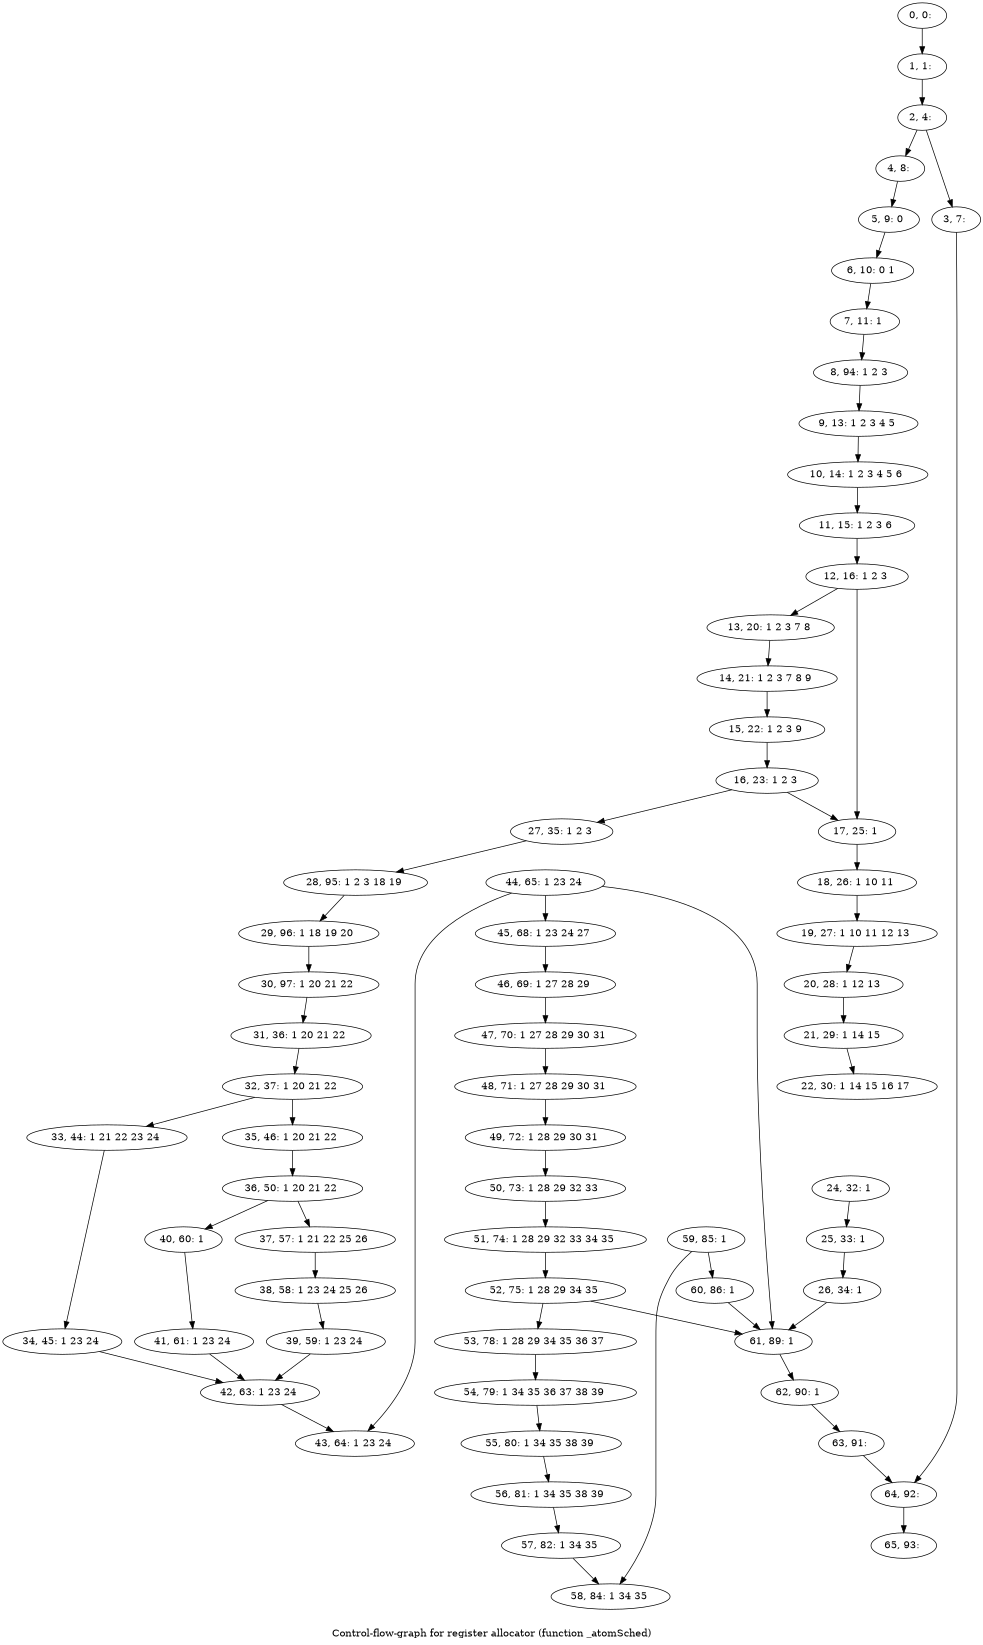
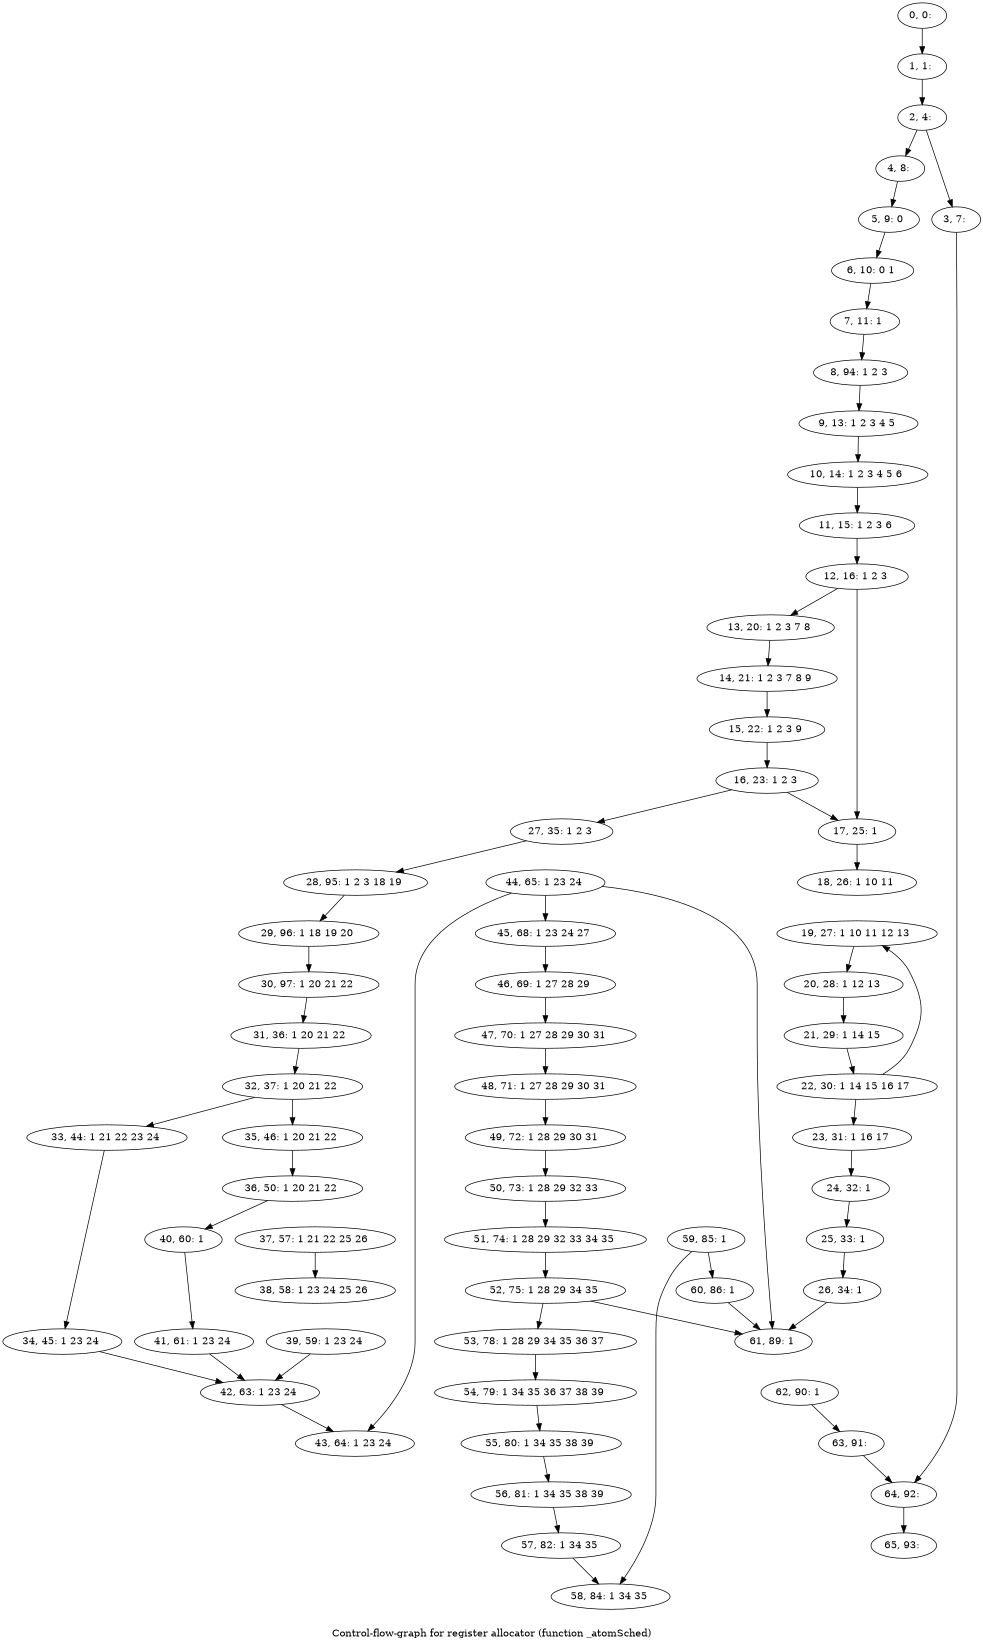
  digraph {
    label="Control-flow-graph for register allocator (function _atomSched)"
    n1 [label="0, 0: "]
    n2 [label="1, 1: "]
    n3 [label="2, 4: "]
    n4 [label="3, 7: "]
    n5 [label="4, 8: "]
    n6 [label="64, 92: "]
    n7 [label="5, 9: 0 "]
    n8 [label="65, 93: "]
    n9 [label="6, 10: 0 1 "]
    n10 [label="7, 11: 1 "]
    n11 [label="8, 94: 1 2 3 "]
    n12 [label="9, 13: 1 2 3 4 5 "]
    n13 [label="10, 14: 1 2 3 4 5 6 "]
    n14 [label="11, 15: 1 2 3 6 "]
    n15 [label="12, 16: 1 2 3 "]
    n16 [label="13, 20: 1 2 3 7 8 "]
    n17 [label="17, 25: 1 "]
    n18 [label="14, 21: 1 2 3 7 8 9 "]
    n19 [label="18, 26: 1 10 11 "]
    n20 [label="15, 22: 1 2 3 9 "]
    n21 [label="16, 23: 1 2 3 "]
    n22 [label="27, 35: 1 2 3 "]
    n23 [label="28, 95: 1 2 3 18 19 "]
    n24 [label="19, 27: 1 10 11 12 13 "]
    n25 [label="20, 28: 1 12 13 "]
    n26 [label="21, 29: 1 14 15 "]
    n27 [label="22, 30: 1 14 15 16 17 "]
+   n28 [label="23, 31: 1 16 17 "]
    n29 [label="24, 32: 1 "]
    n30 [label="25, 33: 1 "]
    n31 [label="26, 34: 1 "]
    n32 [label="61, 89: 1 "]
    n33 [label="62, 90: 1 "]
    n34 [label="29, 96: 1 18 19 20 "]
    n35 [label="30, 97: 1 20 21 22 "]
    n36 [label="31, 36: 1 20 21 22 "]
    n37 [label="32, 37: 1 20 21 22 "]
    n38 [label="33, 44: 1 21 22 23 24 "]
    n39 [label="35, 46: 1 20 21 22 "]
    n40 [label="34, 45: 1 23 24 "]
    n41 [label="36, 50: 1 20 21 22 "]
    n42 [label="42, 63: 1 23 24 "]
    n43 [label="43, 64: 1 23 24 "]
    n44 [label="37, 57: 1 21 22 25 26 "]
    n45 [label="40, 60: 1 "]
    n46 [label="38, 58: 1 23 24 25 26 "]
    n47 [label="41, 61: 1 23 24 "]
    n48 [label="39, 59: 1 23 24 "]
    n49 [label="44, 65: 1 23 24 "]
    n50 [label="45, 68: 1 23 24 27 "]
    n51 [label="46, 69: 1 27 28 29 "]
    n52 [label="47, 70: 1 27 28 29 30 31 "]
    n53 [label="48, 71: 1 27 28 29 30 31 "]
    n54 [label="49, 72: 1 28 29 30 31 "]
    n55 [label="50, 73: 1 28 29 32 33 "]
    n56 [label="51, 74: 1 28 29 32 33 34 35 "]
    n57 [label="52, 75: 1 28 29 34 35 "]
    n58 [label="53, 78: 1 28 29 34 35 36 37 "]
    n59 [label="54, 79: 1 34 35 36 37 38 39 "]
    n60 [label="55, 80: 1 34 35 38 39 "]
    n61 [label="56, 81: 1 34 35 38 39 "]
    n62 [label="57, 82: 1 34 35 "]
    n63 [label="58, 84: 1 34 35 "]
    n64 [label="59, 85: 1 "]
    n65 [label="60, 86: 1 "]
    n66 [label="63, 91: "]
    n1 -> n2
    n2 -> n3
    n3 -> n4
    n3 -> n5
    n4 -> n6
    n5 -> n7
    n6 -> n8
    n7 -> n9
    n9 -> n10
    n10 -> n11
    n11 -> n12
    n12 -> n13
    n13 -> n14
    n14 -> n15
    n15 -> n16
    n15 -> n17
    n16 -> n18
    n17 -> n19
    n18 -> n20
-   n19 -> n24
+   n27 -> n24
    n20 -> n21
    n21 -> n17
    n21 -> n22
    n22 -> n23
    n23 -> n34
    n24 -> n25
    n25 -> n26
    n26 -> n27
+   n27 -> n28
+   n28 -> n29
    n29 -> n30
    n30 -> n31
    n31 -> n32
-   n32 -> n33
    n33 -> n66
    n34 -> n35
    n35 -> n36
    n36 -> n37
    n37 -> n38
    n37 -> n39
    n38 -> n40
    n39 -> n41
    n40 -> n42
-   n41 -> n44
    n41 -> n45
    n42 -> n43
    n44 -> n46
    n45 -> n47
-   n46 -> n48
    n47 -> n42
    n48 -> n42
    n49 -> n32
    n49 -> n43
    n49 -> n50
    n50 -> n51
    n51 -> n52
    n52 -> n53
    n53 -> n54
    n54 -> n55
    n55 -> n56
    n56 -> n57
    n57 -> n32
    n57 -> n58
    n58 -> n59
    n59 -> n60
    n60 -> n61
    n61 -> n62
    n62 -> n63
    n64 -> n63
    n64 -> n65
    n65 -> n32
    n66 -> n6
  }
